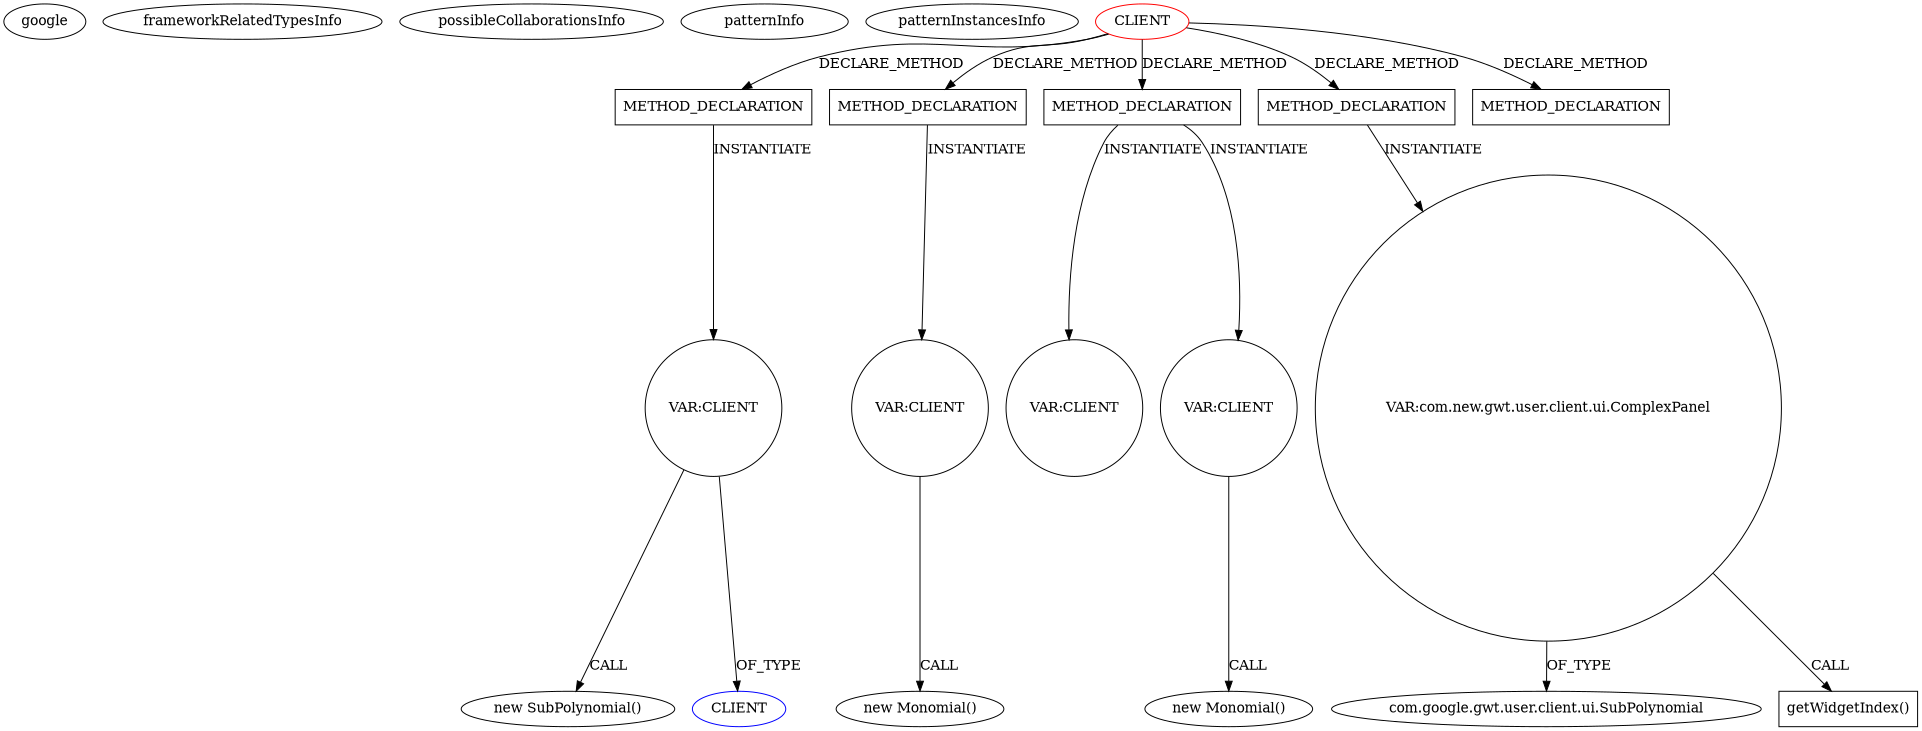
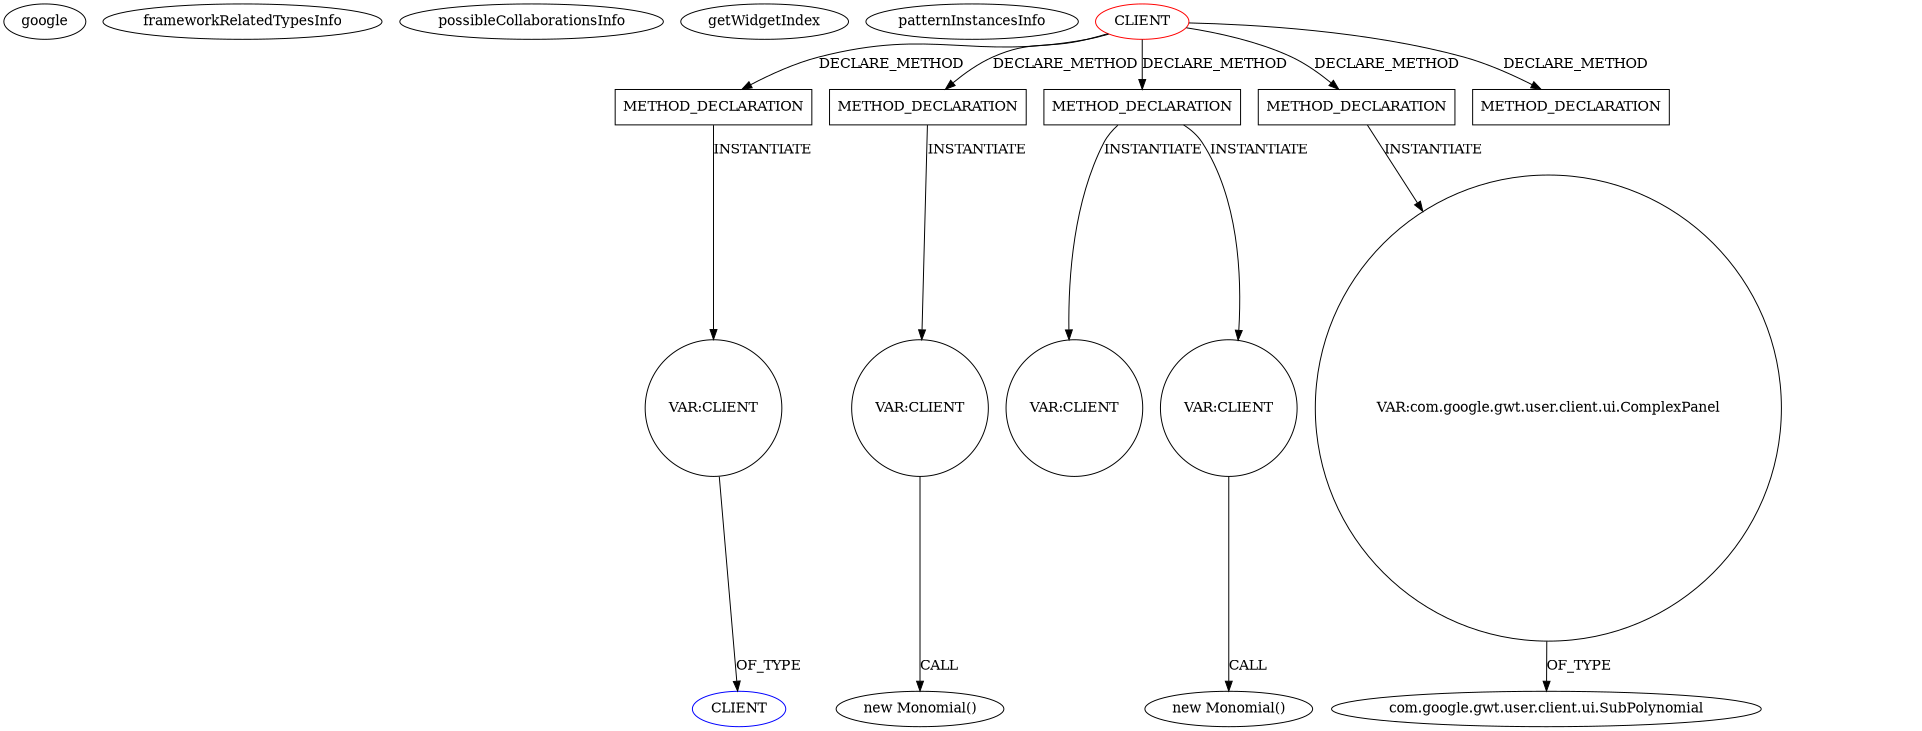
  digraph {
    node [isFrameworkType=false]
    n1 [category=pattern graphId=1809 isAnonymous=false label=google possibleRelation=false isFrameworkType=""]
    frameworkRelatedTypesInfo [isFrameworkType=""]
    possibleCollaborationsInfo [isFrameworkType=""]
-   patternInfo [frequency=2.0 patternRootClient=0 isFrameworkType=""]
+   patternInfo [frequency=2.0 patternRootClient=0 label=getWidgetIndex isFrameworkType=""]
    patternInstancesInfo [0="luxferrari-AlgebrApp~/luxferrari-AlgebrApp/AlgebrApp-master/AlgebrApp/src/org/luxferrari/algebrapp/client/AlgebrApp.java~AlgebrApp~3667" 1="luxferrari-AlgebrApp~/luxferrari-AlgebrApp/AlgebrApp-master/AlgebrApp/src/org/luxferrari/algebrapp/client/Polynomial.java~Polynomial~3666" isFrameworkType=""]
-   n6 [label="new SubPolynomial()" vertexType=CONSTRUCTOR_CALL]
    n7 [label="VAR:CLIENT" shape=circle vertexType=VARIABLE_EXPRESION]
    n8 [color=blue label=CLIENT vertexType=REFERENCE_CLIENT_CLASS_DECLARATION]
    n9 [label=METHOD_DECLARATION shape=box vertexType=CLIENT_METHOD_DECLARATION]
    n10 [color=red label=CLIENT vertexType=ROOT_CLIENT_CLASS_DECLARATION]
    n11 [label=METHOD_DECLARATION shape=box vertexType=CLIENT_METHOD_DECLARATION]
    n12 [label=METHOD_DECLARATION shape=box vertexType=CLIENT_METHOD_DECLARATION]
    n13 [label=METHOD_DECLARATION shape=box vertexType=CLIENT_METHOD_DECLARATION]
    n14 [label=METHOD_DECLARATION shape=box vertexType=CLIENT_METHOD_DECLARATION]
    n15 [label="VAR:CLIENT" shape=circle vertexType=VARIABLE_EXPRESION]
    n16 [label="VAR:CLIENT" shape=circle vertexType=VARIABLE_EXPRESION]
    n17 [label="VAR:CLIENT" shape=circle vertexType=VARIABLE_EXPRESION]
-   n18 [label="VAR:com.new.gwt.user.client.ui.ComplexPanel" shape=circle vertexType=VARIABLE_EXPRESION]
+   n18 [label="VAR:com.google.gwt.user.client.ui.ComplexPanel" shape=circle vertexType=VARIABLE_EXPRESION]
    n19 [label="new Monomial()" vertexType=CONSTRUCTOR_CALL]
    n20 [label="new Monomial()" vertexType=CONSTRUCTOR_CALL]
    n21 [label="com.google.gwt.user.client.ui.SubPolynomial" vertexType=FRAMEWORK_CLASS_TYPE]
-   n22 [label="getWidgetIndex()" shape=box vertexType=INSIDE_CALL]
-   n7 -> n6 [label=CALL]
    n7 -> n8 [label=OF_TYPE]
    n9 -> n7 [label=INSTANTIATE]
    n10 -> n9 [label=DECLARE_METHOD]
    n10 -> n11 [label=DECLARE_METHOD]
    n10 -> n12 [label=DECLARE_METHOD]
    n10 -> n13 [label=DECLARE_METHOD]
    n10 -> n14 [label=DECLARE_METHOD]
    n11 -> n15 [label=INSTANTIATE]
    n12 -> n16 [label=INSTANTIATE]
    n12 -> n17 [label=INSTANTIATE]
    n13 -> n18 [label=INSTANTIATE]
    n15 -> n19 [label=CALL]
    n17 -> n20 [label=CALL]
    n18 -> n21 [label=OF_TYPE]
-   n18 -> n22 [label=CALL]
  }
